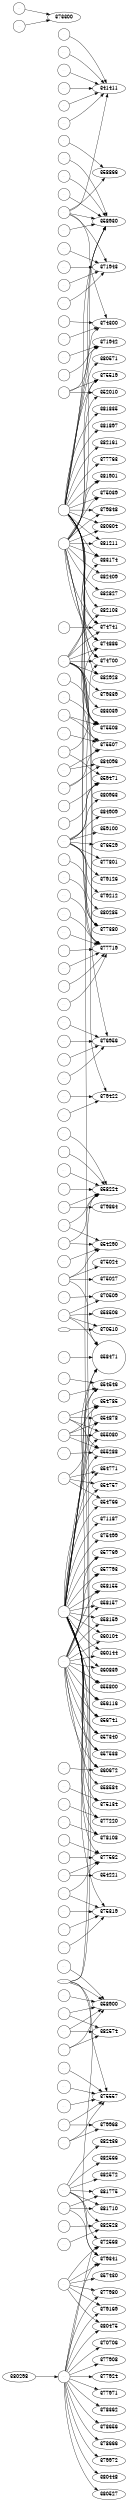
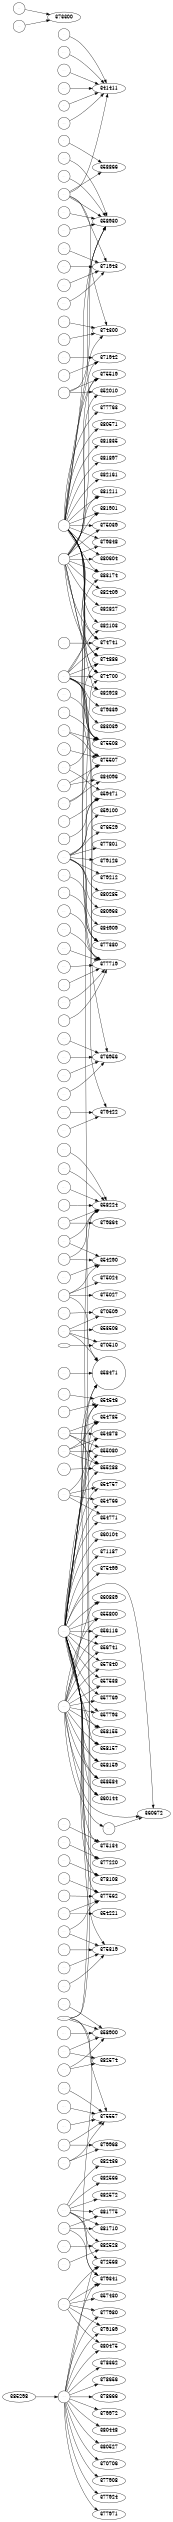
  digraph {
    rank=source
    rankdir=LR
    fcfpr1_1_2t_17 [fontsize=1 height=0.12 shape=circle width=0.12]
    341411 [height=.12 width=.12]
    fcfpr1_1t_1 [fontsize=1 height=0.12 shape=circle width=0.12]
    rdlfpr2_0_rdlt_4 [fontsize=1 height=0.12 shape=circle width=0.12]
    fpfpr1_0_1t_1 [fontsize=1 height=0.12 shape=circle width=0.12]
    fpfpr1_1_2t_11 [fontsize=1 height=0.12 shape=circle width=0.12]
    rtafpr1_1_2t_28 [fontsize=1 height=0.12 shape=circle width=0.12]
    rtafpr1_1_3t_6 [fontsize=1 height=0.12 shape=circle width=0.12]
    358866 [height=.12 width=.12]
    358930 [height=.12 width=.12]
    371943 [height=.12 width=.12]
    374300 [height=.12 width=.12]
    rdlfpr1_1t_1 [fontsize=1 height=0.12 shape=circle width=0.12]
    tmfpr1_1_3t_5 [fontsize=1 height=0.12 shape=circle width=0.12]
    fcfpr1_1_3t_9 [fontsize=1 height=0.12 shape=circle width=0.12]
    371942 [height=.12 width=.12]
    374700 [height=.12 width=.12]
    374741 [height=.12 width=.12]
    374886 [height=.12 width=.12]
    375039 [height=.12 width=.12]
    375507 [height=.12 width=.12]
    375508 [height=.12 width=.12]
    375519 [height=.12 width=.12]
    377380 [height=.12 width=.12]
    377719 [height=.12 width=.12]
    377763 [height=.12 width=.12]
    379848 [height=.12 width=.12]
    380571 [height=.12 width=.12]
    380604 [height=.12 width=.12]
    381211 [height=.12 width=.12]
    381835 [height=.12 width=.12]
    381897 [height=.12 width=.12]
    381901 [height=.12 width=.12]
    382103 [height=.12 width=.12]
    382161 [height=.12 width=.12]
    383174 [height=.12 width=.12]
    pcfpr1_1_3t_7 [fontsize=1 height=0.12 shape=circle width=0.12]
    fpfpr1_1_3g_1 [fontsize=1 height=0.12 shape=circle width=0.12]
    352010 [height=.12 width=.12]
    fpfpr1_1_3t_1 [fontsize=1 height=0.12 shape=circle width=0.12]
    382409 [height=.12 width=.12]
    382827 [height=.12 width=.12]
    382928 [height=.12 width=.12]
    aufpr1_1_3t_1 [fontsize=1 height=0.12 shape=circle width=0.12]
    rtafpr1_0_3g_1 [fontsize=1 height=0.12 shape=circle width=0.12]
    msgfpr1_1_1g_12 [fontsize=1 height=0.12 shape=circle width=0.12]
    rtafpr1_1_1g_8 [fontsize=1 height=0.12 shape=circle width=0.12]
    rtafpr1_1_1t_35 [fontsize=1 height=0.12 shape=circle width=0.12]
    rtafpr1_1_1t_45 [fontsize=1 height=0.12 shape=circle width=0.12]
    tlfpr2_0_rdlg_2 [fontsize=1 height=0.12 shape=circle width=0.12]
    fcfpr1_1_3t_8 [fontsize=1 height=0.12 shape=circle width=0.12]
    fcfpr1_0_5g_1 [fontsize=1 height=0.12 shape=circle width=0.12]
    fcfpr1_1_1t_19 [fontsize=1 height=0.12 shape=circle width=0.12]
    tymsgfpr1_1_3t_3 [fontsize=1 height=0.12 shape=ellipse width=0.12]
    358224 [height=.12 width=.12]
    358900 [height=.12 width=.12]
    372568 [height=.12 width=.12]
    375557 [height=.12 width=.12]
    rtafpr1_1_3t_7 [fontsize=1 height=0.12 shape=circle width=0.12]
    376956 [height=.12 width=.12]
    379339 [height=.12 width=.12]
    379422 [height=.12 width=.12]
    383039 [height=.12 width=.12]
    fcfpr1_1_3g_2 [fontsize=1 height=0.12 shape=circle width=0.12]
    fcfpr1_1_1t_18 [fontsize=1 height=0.12 shape=circle width=0.12]
    359471 [height=.12 width=.12]
    fcfpr1_1_3t_42 [fontsize=1 height=0.12 shape=circle width=0.12]
    384096 [height=.12 width=.12]
    rdlfpr2_0_rdlt_158 [fontsize=1 height=0.12 shape=circle width=0.12]
    rtafpr1_1_3t_71 [fontsize=1 height=0.12 shape=circle width=0.12]
    dbfpr1_1_3t_2 [fontsize=1 height=0.12 shape=circle width=0.12]
    rdlfpr1_1g_13 [fontsize=1 height=0.12 shape=circle width=0.12]
    rtafpr2_1_rdlg_1 [fontsize=1 height=0.12 shape=circle width=0.12]
    rdlfpr1_1g_16 [fontsize=1 height=0.12 shape=circle width=0.12]
    rdlfpr1_1t_100 [fontsize=1 height=0.12 shape=circle width=0.12]
    fcfpr1_0_2g_1 [fontsize=1 height=0.12 shape=circle width=0.12]
    fcfpr1_1_3t_10 [fontsize=1 height=0.12 shape=circle width=0.12]
    fcfpr1_1_3t_7 [fontsize=1 height=0.12 shape=circle width=0.12]
    rdlfpr2_0_rdlg_12 [fontsize=1 height=0.12 shape=circle width=0.12]
    rdlfpr2_0_rdlt_108 [fontsize=1 height=0.12 shape=circle width=0.12]
    rdlfpr2_0_rdlt_27 [fontsize=1 height=0.12 shape=circle width=0.12]
    rdlfpr2_0_rdlt_30 [fontsize=1 height=0.12 shape=circle width=0.12]
    tlfpr1_1_1t_5 [fontsize=1 height=0.12 shape=circle width=0.12]
    tymsgfpr1_1_1t_23 [fontsize=1 height=0.12 shape=circle width=0.12]
    rcfpr0_0_1t_9 [fontsize=1 height=0.12 shape=circle width=0.12]
    354290 [height=.12 width=.12]
    rcfpr1_1_1t_5 [fontsize=1 height=0.12 shape=circle width=0.12]
    379864 [height=.12 width=.12]
    odfpr0_0_1t_8 [fontsize=1 height=0.12 shape=circle width=0.12]
    odfpr1_1_1t_6 [fontsize=1 height=0.12 shape=circle width=0.12]
    ecdsgfpr1_1_1t_4 [fontsize=1 height=0.12 shape=circle width=0.12]
    tymsgfpr1_1_1t_18 [fontsize=1 height=0.12 shape=circle width=0.12]
    rcfpr1_1_1t_100 [fontsize=1 height=0.12 shape=circle width=0.12]
    382574 [height=.12 width=.12]
    rcfpr1_1_1t_22 [fontsize=1 height=0.12 shape=circle width=0.12]
-   rcfpr1_1_1t_37 [fontsize=1 height=0.12 shape=circle width=0.12]
    odfpr1_1_1t_21 [fontsize=1 height=0.12 shape=circle width=0.12]
    rcfpr1_1_1t_30 [fontsize=1 height=0.12 shape=circle width=0.12]
    370706 [height=.12 width=.12]
    377908 [height=.12 width=.12]
    377924 [height=.12 width=.12]
    377971 [height=.12 width=.12]
    377980 [height=.12 width=.12]
    378362 [height=.12 width=.12]
    378656 [height=.12 width=.12]
    378666 [height=.12 width=.12]
    379169 [height=.12 width=.12]
    379341 [height=.12 width=.12]
    379972 [height=.12 width=.12]
    380448 [height=.12 width=.12]
    380475 [height=.12 width=.12]
    n112 [height=.12 label=380527 width=.12]
-   380298 [height=.12 width=.12]
+   380298 [height=.12 width=.12 label=385298]
    odfpr1_1_1t_31 [fontsize=1 height=0.12 shape=circle width=0.12]
    357430 [height=.12 width=.12]
    tlfpr1_1_1t_20 [fontsize=1 height=0.12 shape=circle width=0.12]
    tymsgfpr1_1_1t_24 [fontsize=1 height=0.12 shape=circle width=0.12]
    rcfpr1_1_1t_11 [fontsize=1 height=0.12 shape=circle width=0.12]
    379968 [height=.12 width=.12]
    odfpr1_1_1t_9 [fontsize=1 height=0.12 shape=circle width=0.12]
    ecdsgfpr1_1_1t_19 [fontsize=1 height=0.12 shape=circle width=0.12]
    rtafpr1_1_1g_14 [fontsize=1 height=0.12 shape=circle width=0.12]
    rtafpr1_1_1t_64 [fontsize=1 height=0.12 shape=circle width=0.12]
    rtafpr1_1_2t_18 [fontsize=1 height=0.12 shape=circle width=0.12]
    rtafpr1_1_3t_30 [fontsize=1 height=0.12 shape=circle width=0.12]
    rtafpr1_1_1t_14 [fontsize=1 height=0.12 shape=circle width=0.12]
    rtafpr1_1_1t_20 [fontsize=1 height=0.12 shape=circle width=0.12]
    fcfpr2_0_1t_1 [fontsize=1 height=0.12 shape=circle width=0.12]
    fcfpr2_0_1t_2 [fontsize=1 height=0.12 shape=circle width=0.12]
    ccsfpr2_0_1t_99 [fontsize=1 height=0.12 shape=circle width=0.12]
    359100 [height=.12 width=.12]
    376529 [height=.12 width=.12]
    377801 [height=.12 width=.12]
    379126 [height=.12 width=.12]
    379212 [height=.12 width=.12]
    380285 [height=.12 width=.12]
    380963 [height=.12 width=.12]
    384909 [height=.12 width=.12]
    tlfpr1_0_4g_4 [fontsize=1 height=0.12 shape=circle width=0.12]
    358471 [height=.12 shape=circle width=.12]
    375024 [height=.12 width=.12]
    375027 [height=.12 width=.12]
    pagfpr1_1_1t_23 [fontsize=1 height=0.12 shape=circle width=0.12]
    rcfpr1_1_1t_110 [fontsize=1 height=0.12 shape=circle width=0.12]
    381710 [height=.12 width=.12]
    381775 [height=.12 width=.12]
    382436 [height=.12 width=.12]
    382528 [height=.12 width=.12]
    382566 [height=.12 width=.12]
    382572 [height=.12 width=.12]
    rcfpr1_1_1t_62 [fontsize=1 height=0.12 shape=circle width=0.12]
    odfpr0_0_1t_7 [fontsize=1 height=0.12 shape=circle width=0.12]
    353506 [height=.12 width=.12]
    370509 [height=.12 width=.12]
    370510 [height=.12 width=.12]
    odfpr1_0_1t_36 [fontsize=1 height=0.12 shape=circle width=0.12]
    odfpr1_0_3t_18 [fontsize=1 height=0.12 shape=circle width=0.12]
    354546 [height=.12 width=.12]
    354757 [height=.12 width=.12]
    354766 [height=.12 width=.12]
    354771 [height=.12 width=.12]
    354785 [height=.12 width=.12]
    354878 [height=.12 width=.12]
    355080 [height=.12 width=.12]
    355288 [height=.12 width=.12]
    355800 [height=.12 width=.12]
    356116 [height=.12 width=.12]
    356741 [height=.12 width=.12]
    357340 [height=.12 width=.12]
    357538 [height=.12 width=.12]
    357769 [height=.12 width=.12]
    357793 [height=.12 width=.12]
    358155 [height=.12 width=.12]
    358157 [height=.12 width=.12]
    358159 [height=.12 width=.12]
    358584 [height=.12 width=.12]
    360104 [height=.12 width=.12]
    360144 [height=.12 width=.12]
    360672 [height=.12 width=.12]
    360839 [height=.12 width=.12]
    371187 [height=.12 width=.12]
    375134 [height=.12 width=.12]
    375319 [height=.12 width=.12]
    375499 [height=.12 width=.12]
    377220 [height=.12 width=.12]
    377562 [height=.12 width=.12]
    378108 [height=.12 width=.12]
    373300 [height=.12 width=.12]
    odfpr1_0_3t_21 [fontsize=1 height=0.12 shape=circle width=0.12]
    fcfpr1_1_3t_34 [fontsize=1 height=0.12 shape=circle width=0.12]
    rtafpr1_1_3t_48 [fontsize=1 height=0.12 shape=circle width=0.12]
    rcfpr1_0_1t_35 [fontsize=1 height=0.12 shape=circle width=0.12]
    odfpr1_0_1t_38 [fontsize=1 height=0.12 shape=ellipse width=0.12]
    tlfpr1_0_4g_5 [fontsize=1 height=0.12 shape=circle width=0.12]
    rcfpr1_1_1t_61 [fontsize=1 height=0.12 shape=circle width=0.12]
    odfpr1_0_3t_20 [fontsize=1 height=0.12 shape=circle width=0.12]
    odfpr1_0_3t_23 [fontsize=1 height=0.12 shape=circle width=0.12]
    odfpr1_0_3t_24 [fontsize=1 height=0.12 shape=circle width=0.12]
    odfpr2_0_03t_13 [fontsize=1 height=0.12 shape=circle width=0.12]
    odfpr1_0_3t_5 [fontsize=1 height=0.12 shape=circle width=0.12]
    tlfpr1_0_3g_5 [fontsize=1 height=0.12 shape=circle width=0.12]
    odfpr1_0_3t_12 [fontsize=1 height=0.12 shape=circle width=0.12]
    odfpr1_0_5t_18 [fontsize=1 height=0.12 shape=circle width=0.12]
    rcfpr0_0_1t_10 [fontsize=1 height=0.12 shape=circle width=0.12]
    odfpr1_0_3t_36 [fontsize=1 height=0.12 shape=circle width=0.12]
    odfpr1_0_5t_17 [fontsize=1 height=0.12 shape=circle width=0.12]
    odfpr1_0_5t_19 [fontsize=1 height=0.12 shape=circle width=0.12]
    odfpr1_0_5t_21 [fontsize=1 height=0.12 shape=circle width=0.12]
    tlfpr1_0_3g_7 [fontsize=1 height=0.12 shape=circle width=0.12]
    tlfpr1_1_1t_3 [fontsize=1 height=0.12 shape=circle width=0.12]
    odfpr1_0_5t_20 [fontsize=1 height=0.12 shape=circle width=0.12]
    354221 [height=.12 width=.12]
    odfpr1_0_3t_6 [fontsize=1 height=0.12 shape=circle width=0.12]
    fcfpr1_1_2t_17 -> 341411
    fcfpr1_1t_1 -> 341411
    rdlfpr2_0_rdlt_4 -> 341411
    fpfpr1_0_1t_1 -> 341411
    fpfpr1_1_2t_11 -> 341411
    rtafpr1_1_2t_28 -> 341411
    rtafpr1_1_3t_6 -> 341411
    rtafpr1_1_3t_6 -> 358866
    rtafpr1_1_3t_6 -> 358930
    rtafpr1_1_3t_6 -> 371943
    rtafpr1_1_3t_6 -> 374300
    rdlfpr1_1t_1 -> 358866
    tmfpr1_1_3t_5 -> 358930
    fcfpr1_1_3t_9 -> 358930
    fcfpr1_1_3t_9 -> 374300
    fcfpr1_1_3t_9 -> 371942
    fcfpr1_1_3t_9 -> 374700
    fcfpr1_1_3t_9 -> 374741
    fcfpr1_1_3t_9 -> 374886
    fcfpr1_1_3t_9 -> 375039
    fcfpr1_1_3t_9 -> 375507
    fcfpr1_1_3t_9 -> 375508
    fcfpr1_1_3t_9 -> 375519
    fcfpr1_1_3t_9 -> 377380
    fcfpr1_1_3t_9 -> 377719
    fcfpr1_1_3t_9 -> 377763
    fcfpr1_1_3t_9 -> 379848
    fcfpr1_1_3t_9 -> 380571
    fcfpr1_1_3t_9 -> 380604
    fcfpr1_1_3t_9 -> 381211
    fcfpr1_1_3t_9 -> 381835
    fcfpr1_1_3t_9 -> 381897
    fcfpr1_1_3t_9 -> 381901
    fcfpr1_1_3t_9 -> 382103
    fcfpr1_1_3t_9 -> 382161
    fcfpr1_1_3t_9 -> 383174
    pcfpr1_1_3t_7 -> 358930
    fpfpr1_1_3g_1 -> 358930
    fpfpr1_1_3g_1 -> 375519
    fpfpr1_1_3g_1 -> 352010
    fpfpr1_1_3t_1 -> 358930
    fpfpr1_1_3t_1 -> 374700
    fpfpr1_1_3t_1 -> 374741
    fpfpr1_1_3t_1 -> 374886
    fpfpr1_1_3t_1 -> 375039
    fpfpr1_1_3t_1 -> 375519
    fpfpr1_1_3t_1 -> 379848
    fpfpr1_1_3t_1 -> 380604
    fpfpr1_1_3t_1 -> 381211
    fpfpr1_1_3t_1 -> 381901
    fpfpr1_1_3t_1 -> 383174
    fpfpr1_1_3t_1 -> 352010
    fpfpr1_1_3t_1 -> 382409
    fpfpr1_1_3t_1 -> 382827
    fpfpr1_1_3t_1 -> 382928
    aufpr1_1_3t_1 -> 358930
    rtafpr1_0_3g_1 -> 358930
    msgfpr1_1_1g_12 -> 371943
    rtafpr1_1_1g_8 -> 371943
    rtafpr1_1_1t_35 -> 371943
    rtafpr1_1_1t_45 -> 371943
    tlfpr2_0_rdlg_2 -> 374300
    fcfpr1_1_3t_8 -> 374300
    fcfpr1_0_5g_1 -> 371942
    fcfpr1_1_1t_19 -> 371942
    tymsgfpr1_1_3t_3 -> 374700
    tymsgfpr1_1_3t_3 -> 358224
    tymsgfpr1_1_3t_3 -> 358900
    tymsgfpr1_1_3t_3 -> 372568
    tymsgfpr1_1_3t_3 -> 375557
    rtafpr1_1_3t_7 -> 374700
    rtafpr1_1_3t_7 -> 374741
    rtafpr1_1_3t_7 -> 374886
    rtafpr1_1_3t_7 -> 375508
    rtafpr1_1_3t_7 -> 382103
    rtafpr1_1_3t_7 -> 383174
    rtafpr1_1_3t_7 -> 382928
    rtafpr1_1_3t_7 -> 376956
    rtafpr1_1_3t_7 -> 379339
    rtafpr1_1_3t_7 -> 379422
    rtafpr1_1_3t_7 -> 383039
    fcfpr1_1_3g_2 -> 374741
    fcfpr1_1_1t_18 -> 374886
    fcfpr1_1_1t_18 -> 359471
    fcfpr1_1_3t_42 -> 375507
    fcfpr1_1_3t_42 -> 384096
    rdlfpr2_0_rdlt_158 -> 375507
    rtafpr1_1_3t_71 -> 375507
    rtafpr1_1_3t_71 -> 384096
    dbfpr1_1_3t_2 -> 375507
    dbfpr1_1_3t_2 -> 375508
    rdlfpr1_1g_13 -> 375508
    rtafpr2_1_rdlg_1 -> 375508
    rdlfpr1_1g_16 -> 377380
    rdlfpr1_1t_100 -> 377380
    fcfpr1_0_2g_1 -> 377719
    fcfpr1_1_3t_10 -> 377719
    fcfpr1_1_3t_7 -> 377719
    rdlfpr2_0_rdlg_12 -> 377719
    rdlfpr2_0_rdlt_108 -> 377719
    rdlfpr2_0_rdlt_27 -> 377719
    rdlfpr2_0_rdlt_30 -> 377719
    tlfpr1_1_1t_5 -> 358224
    tymsgfpr1_1_1t_23 -> 358224
    rcfpr0_0_1t_9 -> 358224
    rcfpr0_0_1t_9 -> 354290
    rcfpr1_1_1t_5 -> 358224
    rcfpr1_1_1t_5 -> 379864
    odfpr0_0_1t_8 -> 358224
    odfpr0_0_1t_8 -> 354290
    odfpr1_1_1t_6 -> 358224
    ecdsgfpr1_1_1t_4 -> 358224
    tymsgfpr1_1_1t_18 -> 358900
    rcfpr1_1_1t_100 -> 358900
    rcfpr1_1_1t_100 -> 382574
    rcfpr1_1_1t_22 -> 358900
    rcfpr1_1_1t_22 -> 382574
-   rcfpr1_1_1t_37 -> 358900
-   rcfpr1_1_1t_37 -> 382574
    odfpr1_1_1t_21 -> 358900
    rcfpr1_1_1t_30 -> 372568
    rcfpr1_1_1t_30 -> 370706
    rcfpr1_1_1t_30 -> 377908
    rcfpr1_1_1t_30 -> 377924
    rcfpr1_1_1t_30 -> 377971
    rcfpr1_1_1t_30 -> 377980
    rcfpr1_1_1t_30 -> 378362
    rcfpr1_1_1t_30 -> 378656
    rcfpr1_1_1t_30 -> 378666
    rcfpr1_1_1t_30 -> 379169
    rcfpr1_1_1t_30 -> 379341
    rcfpr1_1_1t_30 -> 379972
    rcfpr1_1_1t_30 -> 380448
    rcfpr1_1_1t_30 -> 380475
    rcfpr1_1_1t_30 -> n112
    380298 -> rcfpr1_1_1t_30
    odfpr1_1_1t_31 -> 372568
    odfpr1_1_1t_31 -> 377980
    odfpr1_1_1t_31 -> 379169
    odfpr1_1_1t_31 -> 379341
    odfpr1_1_1t_31 -> 380475
    odfpr1_1_1t_31 -> 357430
    tlfpr1_1_1t_20 -> 375557
    tymsgfpr1_1_1t_24 -> 375557
    rcfpr1_1_1t_11 -> 375557
    rcfpr1_1_1t_11 -> 379968
    odfpr1_1_1t_9 -> 375557
    odfpr1_1_1t_9 -> 379968
    ecdsgfpr1_1_1t_19 -> 375557
    rtafpr1_1_1g_14 -> 376956
    rtafpr1_1_1t_64 -> 376956
    rtafpr1_1_2t_18 -> 376956
    rtafpr1_1_3t_30 -> 376956
    rtafpr1_1_1t_14 -> 379422
    rtafpr1_1_1t_20 -> 379422
    fcfpr2_0_1t_1 -> 359471
    fcfpr2_0_1t_2 -> 359471
    ccsfpr2_0_1t_99 -> 359471
    ccsfpr2_0_1t_99 -> 359100
    ccsfpr2_0_1t_99 -> 376529
    ccsfpr2_0_1t_99 -> 377801
    ccsfpr2_0_1t_99 -> 379126
    ccsfpr2_0_1t_99 -> 379212
    ccsfpr2_0_1t_99 -> 380285
    ccsfpr2_0_1t_99 -> 380963
    ccsfpr2_0_1t_99 -> 384909
    tlfpr1_0_4g_4 -> 354290
    tlfpr1_0_4g_4 -> 358471
    tlfpr1_0_4g_4 -> 375024
    tlfpr1_0_4g_4 -> 375027
    pagfpr1_1_1t_23 -> 354290
    rcfpr1_1_1t_110 -> 379341
    rcfpr1_1_1t_110 -> 381710
    rcfpr1_1_1t_110 -> 381775
    rcfpr1_1_1t_110 -> 382436
    rcfpr1_1_1t_110 -> 382528
    rcfpr1_1_1t_110 -> 382566
    rcfpr1_1_1t_110 -> 382572
    rcfpr1_1_1t_62 -> 379341
    rcfpr1_1_1t_62 -> 381710
    rcfpr1_1_1t_62 -> 381775
    odfpr0_0_1t_7 -> 358471
    odfpr0_0_1t_7 -> 353506
    odfpr0_0_1t_7 -> 370509
    odfpr0_0_1t_7 -> 370510
    odfpr1_0_1t_36 -> 358471
    odfpr1_0_3t_18 -> 358471
    odfpr1_0_3t_18 -> 354546
    odfpr1_0_3t_18 -> 354757
    odfpr1_0_3t_18 -> 354766
    odfpr1_0_3t_18 -> 354771
    odfpr1_0_3t_18 -> 354785
    odfpr1_0_3t_18 -> 354878
    odfpr1_0_3t_18 -> 355080
    odfpr1_0_3t_18 -> 355288
    odfpr1_0_3t_18 -> 355800
    odfpr1_0_3t_18 -> 356116
    odfpr1_0_3t_18 -> 356741
    odfpr1_0_3t_18 -> 357340
    odfpr1_0_3t_18 -> 357538
    odfpr1_0_3t_18 -> 357769
    odfpr1_0_3t_18 -> 357793
    odfpr1_0_3t_18 -> 358155
    odfpr1_0_3t_18 -> 358157
    odfpr1_0_3t_18 -> 358159
+   odfpr1_0_3t_18 -> 358584
    odfpr1_0_3t_18 -> 360104
    odfpr1_0_3t_18 -> 360144
    odfpr1_0_3t_18 -> 360672
    odfpr1_0_3t_18 -> 360839
    odfpr1_0_3t_18 -> 371187
    odfpr1_0_3t_18 -> 375134
    odfpr1_0_3t_18 -> 375319
    odfpr1_0_3t_18 -> 375499
    odfpr1_0_3t_18 -> 377220
    odfpr1_0_3t_18 -> 377562
    odfpr1_0_3t_18 -> 378108
    odfpr1_0_3t_21 -> 358471
    odfpr1_0_3t_21 -> 355800
    odfpr1_0_3t_21 -> 356116
    odfpr1_0_3t_21 -> 356741
    odfpr1_0_3t_21 -> 357340
    odfpr1_0_3t_21 -> 357538
    odfpr1_0_3t_21 -> 357769
    odfpr1_0_3t_21 -> 357793
    odfpr1_0_3t_21 -> 358155
    odfpr1_0_3t_21 -> 358157
    odfpr1_0_3t_21 -> 358159
    odfpr1_0_3t_21 -> 358584
-   odfpr1_0_3t_21 -> 360104
+   odfpr1_0_3t_21 -> odfpr1_0_3t_5
    odfpr1_0_3t_21 -> 360144
    odfpr1_0_3t_21 -> 360672
    odfpr1_0_3t_21 -> 360839
    fcfpr1_1_3t_34 -> 382528
    rtafpr1_1_3t_48 -> 382528
    rcfpr1_0_1t_35 -> 370509
    odfpr1_0_1t_38 -> 370510
    tlfpr1_0_4g_5 -> 354546
    rcfpr1_1_1t_61 -> 354546
    odfpr1_0_3t_20 -> 354546
    odfpr1_0_3t_20 -> 354757
    odfpr1_0_3t_20 -> 354766
    odfpr1_0_3t_20 -> 354771
    odfpr1_0_3t_23 -> 354785
    odfpr1_0_3t_23 -> 354878
    odfpr1_0_3t_23 -> 355080
    odfpr1_0_3t_23 -> 355288
    odfpr1_0_3t_24 -> 354785
    odfpr1_0_3t_24 -> 354878
    odfpr1_0_3t_24 -> 355080
    odfpr1_0_3t_24 -> 355288
    odfpr2_0_03t_13 -> 355288
    odfpr1_0_3t_5 -> 360672
    tlfpr1_0_3g_5 -> 373300
    odfpr1_0_3t_12 -> 373300
    odfpr1_0_5t_18 -> 375134
    rcfpr0_0_1t_10 -> 375319
    odfpr1_0_3t_36 -> 375319
    odfpr1_0_3t_36 -> 377562
    odfpr1_0_5t_17 -> 375319
    odfpr1_0_5t_19 -> 375319
    odfpr1_0_5t_21 -> 377220
    tlfpr1_0_3g_7 -> 377562
    tlfpr1_1_1t_3 -> 377562
    odfpr1_0_5t_20 -> 377562
    odfpr1_0_5t_20 -> 354221
    odfpr1_0_3t_6 -> 378108
  }
